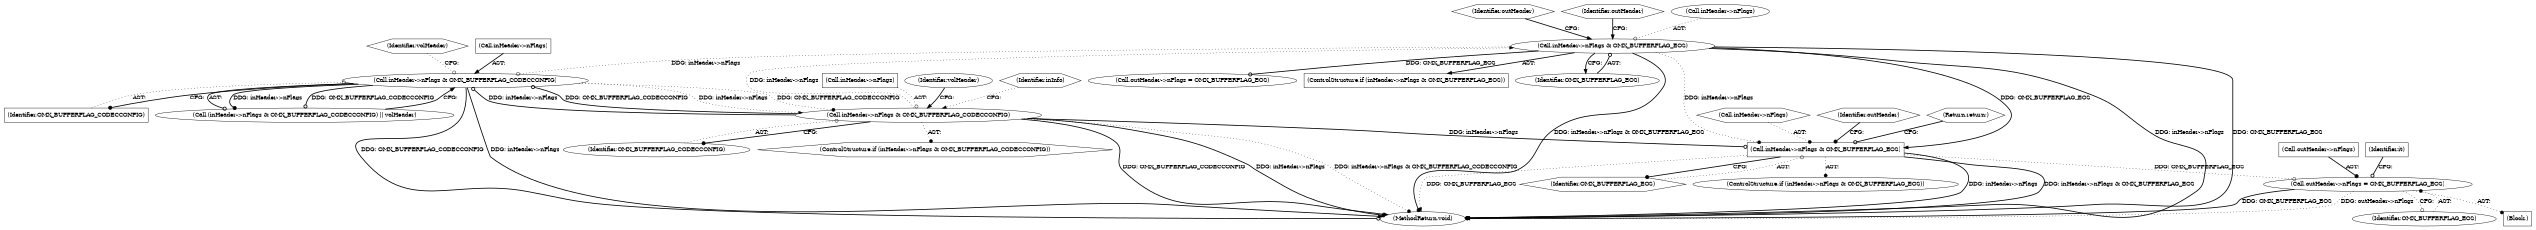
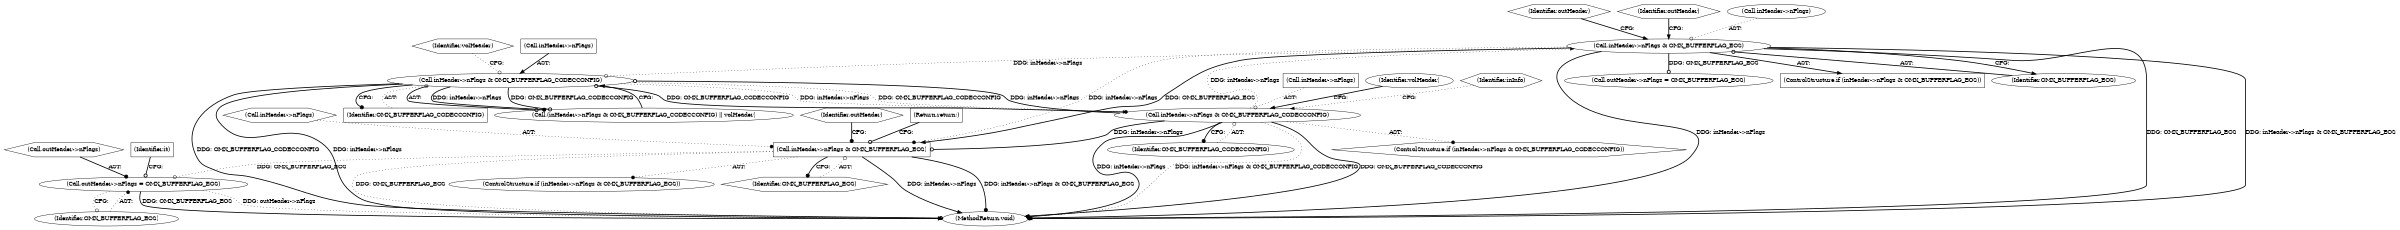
  digraph {
    node [shape=ellipse]
    edge [arrowhead=odot style=bold]
    n1 [label="(Call,inHeader->nFlags & OMX_BUFFERFLAG_EOS)" shape=box]
    n2 [label="(Call,outHeader->nFlags = OMX_BUFFERFLAG_EOS)"]
    n3 [label="(ControlStructure,if (inHeader->nFlags & OMX_BUFFERFLAG_EOS))"]
    n4 [label="(MethodReturn,void)"]
    n5 [label="(Identifier,OMX_BUFFERFLAG_EOS)" shape=hexagon]
-   n6 [label="(Block,)" shape=box]
    n7 [label="(Identifier,OMX_BUFFERFLAG_EOS)"]
    n8 [label="(Call,inHeader->nFlags & OMX_BUFFERFLAG_EOS)"]
    n9 [label="(Call,inHeader->nFlags & OMX_BUFFERFLAG_CODECCONFIG)"]
    n10 [label="(Call,outHeader->nFlags = OMX_BUFFERFLAG_EOS)"]
    n11 [label="(ControlStructure,if (inHeader->nFlags & OMX_BUFFERFLAG_EOS))" shape=box]
    n12 [label="(Identifier,OMX_BUFFERFLAG_EOS)"]
    n13 [label="(Call,inHeader->nFlags & OMX_BUFFERFLAG_CODECCONFIG)"]
    n14 [label="(Identifier,OMX_BUFFERFLAG_CODECCONFIG)" shape=box]
    n15 [label="(Call,(inHeader->nFlags & OMX_BUFFERFLAG_CODECCONFIG) || volHeader)"]
    n16 [label="(ControlStructure,if (inHeader->nFlags & OMX_BUFFERFLAG_CODECCONFIG))" shape=hexagon]
    n17 [label="(Identifier,OMX_BUFFERFLAG_CODECCONFIG)"]
    n18 [label="(Identifier,outHeader)" shape=hexagon]
    n19 [label="(Call,inHeader->nFlags)" shape=box]
    n20 [label="(Identifier,outHeader)" shape=hexagon]
    n21 [label="(Identifier,volHeader)"]
    n22 [label="(Call,inHeader->nFlags)" shape=box]
    n23 [label="(Identifier,outHeader)" shape=hexagon]
    n24 [label="(Identifier,it)" shape=box]
    n25 [label="(Identifier,inInfo)" shape=hexagon]
    n26 [label="(Identifier,volHeader)" shape=hexagon]
    n27 [label="(Call,inHeader->nFlags)"]
-   n28 [label="(Return,return;)" shape=hexagon]
+   n28 [label="(Return,return;)" shape=box]
    n29 [label="(Call,inHeader->nFlags)" shape=hexagon]
-   n30 [label="(Call,outHeader->nFlags)" shape=box]
+   n30 [label="(Call,outHeader->nFlags)" shape=hexagon]
    n1 -> n2 [label="DDG: OMX_BUFFERFLAG_EOS" style=dotted]
    n1 -> n3 [arrowhead=dot label="AST: " style=dotted]
    n1 -> n4 [arrowhead=normal label="DDG: inHeader->nFlags"]
    n1 -> n4 [arrowhead=dot label="DDG: inHeader->nFlags & OMX_BUFFERFLAG_EOS"]
    n1 -> n4 [arrowhead=normal label="DDG: OMX_BUFFERFLAG_EOS" style=dotted]
    n1 -> n5 [arrowhead=dot label="CFG: "]
    n2 -> n4 [label="DDG: outHeader->nFlags" style=dotted]
    n2 -> n4 [arrowhead=normal label="DDG: OMX_BUFFERFLAG_EOS"]
-   n2 -> n6 [arrowhead=dot label="AST: " style=dotted]
    n2 -> n7 [label="CFG: " style=dotted]
    n5 -> n1 [label="AST: " style=dotted]
    n7 -> n2 [arrowhead=dot label="AST: " style=dotted]
    n8 -> n1 [arrowhead=dot label="DDG: inHeader->nFlags" style=dotted]
    n8 -> n1 [arrowhead=normal label="DDG: OMX_BUFFERFLAG_EOS"]
    n8 -> n4 [arrowhead=dot label="DDG: inHeader->nFlags"]
    n8 -> n4 [arrowhead=normal label="DDG: OMX_BUFFERFLAG_EOS"]
    n8 -> n4 [arrowhead=dot label="DDG: inHeader->nFlags & OMX_BUFFERFLAG_EOS"]
    n8 -> n9 [label="DDG: inHeader->nFlags" style=dotted]
    n8 -> n10 [label="DDG: OMX_BUFFERFLAG_EOS"]
    n8 -> n11 [arrowhead=normal label="AST: "]
    n8 -> n12 [arrowhead=normal label="CFG: "]
    n9 -> n4 [arrowhead=normal label="DDG: inHeader->nFlags"]
    n9 -> n4 [label="DDG: OMX_BUFFERFLAG_CODECCONFIG"]
    n9 -> n13 [arrowhead=normal label="DDG: inHeader->nFlags" style=dotted]
    n9 -> n13 [arrowhead=dot label="DDG: OMX_BUFFERFLAG_CODECCONFIG" style=dotted]
    n9 -> n14 [arrowhead=dot label="CFG: "]
    n9 -> n15 [label="AST: "]
    n9 -> n15 [arrowhead=dot label="DDG: inHeader->nFlags"]
    n9 -> n15 [label="DDG: OMX_BUFFERFLAG_CODECCONFIG"]
    n12 -> n8 [label="AST: "]
    n13 -> n1 [label="DDG: inHeader->nFlags"]
    n13 -> n4 [arrowhead=dot label="DDG: inHeader->nFlags"]
    n13 -> n4 [arrowhead=dot label="DDG: inHeader->nFlags & OMX_BUFFERFLAG_CODECCONFIG" style=dotted]
    n13 -> n4 [arrowhead=normal label="DDG: OMX_BUFFERFLAG_CODECCONFIG"]
    n13 -> n8 [arrowhead=normal label="DDG: inHeader->nFlags" style=dotted]
    n13 -> n9 [label="DDG: inHeader->nFlags"]
    n13 -> n9 [label="DDG: OMX_BUFFERFLAG_CODECCONFIG"]
    n13 -> n16 [arrowhead=dot label="AST: " style=dotted]
    n13 -> n17 [arrowhead=dot label="CFG: "]
    n14 -> n9 [label="AST: " style=dotted]
    n15 -> n9 [arrowhead=normal label="CFG: "]
    n17 -> n13 [label="AST: " style=dotted]
    n18 -> n8 [arrowhead=normal label="CFG: "]
    n19 -> n13 [label="AST: " style=dotted]
    n20 -> n1 [arrowhead=dot label="CFG: "]
    n21 -> n13 [arrowhead=normal label="CFG: "]
    n22 -> n9 [arrowhead=normal label="AST: "]
    n23 -> n8 [arrowhead=normal label="CFG: "]
    n24 -> n2 [label="CFG: "]
    n25 -> n13 [arrowhead=normal label="CFG: " style=dotted]
    n26 -> n9 [label="CFG: " style=dotted]
    n27 -> n8 [label="AST: " style=dotted]
    n28 -> n1 [label="CFG: "]
    n29 -> n1 [arrowhead=dot label="AST: " style=dotted]
    n30 -> n2 [arrowhead=dot label="AST: "]
  }
